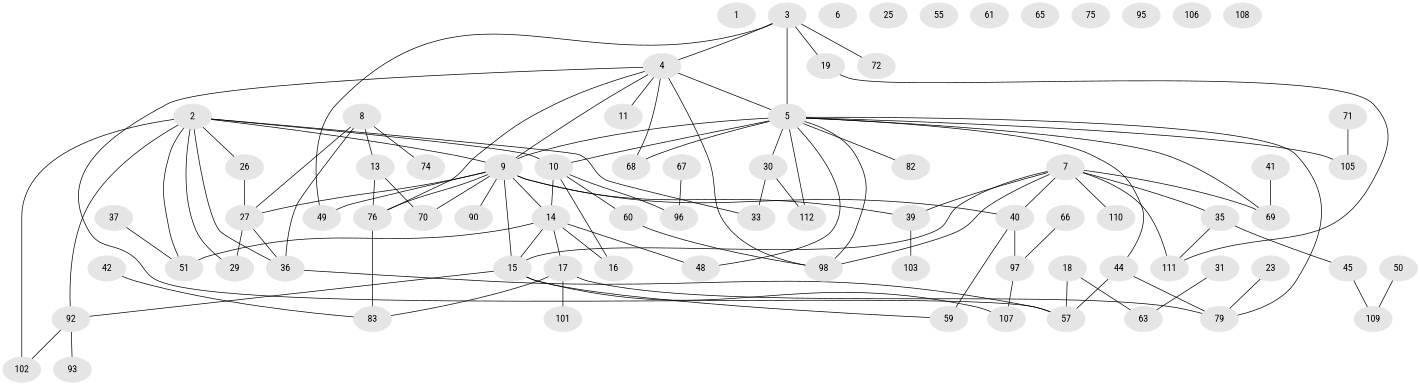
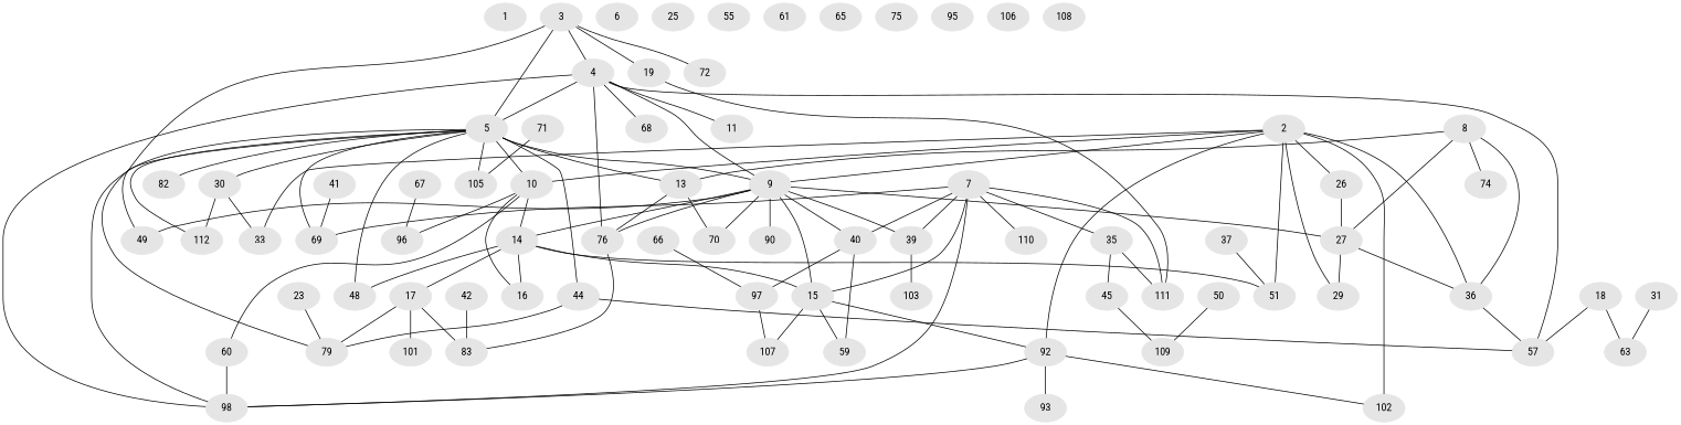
  graph {
    fontname="Roboto Condensed"
    node [color=gray90 fontname="Roboto Condensed" style=filled]
    edge [fontname="Roboto Condensed"]
    1
    2 [super="+28+84+89+91"]
    9 [super="+34+38+46+77+85"]
    10 [super="+62+104"]
    26
    29
    33
    36
    51
    92
    102
    49
    76
    15 [super="+78+86"]
    39
    40
    27
    14 [super="+24+54"]
    70
    90
    16
    60
    96
    57
    98
    93
    3 [super="+21+32+56"]
    4 [super="+58+73+81"]
    5 [super="+12+43+52+99+100"]
    19
    72
    11 [super="+20+83"]
    68
    13 [super="+64"]
    30
    44
    48
    69
    79
    82
    105
    112
    111
    n44 [label=83]
    6 [super="+22"]
    7 [super="+80+94"]
    35
    110
    59
    107
    45
    103
    97
    8 [super="+47+87"]
    74
    17
    101
    18
    63
    23
    25
    31
    109
    37
    41
    42
    50
    55
    61
    65
    66
    67
    71
    75
    95
    106
    108
    2 -- 9
    2 -- 10
    2 -- 26
    2 -- 29
    2 -- 33
    2 -- 36
    2 -- 51
    2 -- 92
    2 -- 102 [weight=2]
    9 -- 49
    9 -- 76
    9 -- 15
    9 -- 39
    9 -- 40
    9 -- 27
    9 -- 14
    9 -- 70
    9 -- 90 [weight=2]
    10 -- 14
    10 -- 16
    10 -- 60
    10 -- 96
    26 -- 27
    36 -- 57
    92 -- 102
+   92 -- 98
    92 -- 93
    76 -- n44
    15 -- 92
    15 -- 59
    15 -- 107
    39 -- 103
    40 -- 59
    40 -- 97
    27 -- 29
    27 -- 36
    14 -- 51
    14 -- 15
    14 -- 16
    14 -- 48
    14 -- 17
    60 -- 98
    3 -- 49
    3 -- 4
    3 -- 5 [weight=2]
    3 -- 19
    3 -- 72
    4 -- 9
    4 -- 76
    4 -- 57
    4 -- 98
    4 -- 5 [weight=2]
    4 -- 11
    4 -- 68
    5 -- 9
    5 -- 10 [weight=2]
    5 -- 98
-   5 -- 68
+   5 -- 13
    5 -- 30
    5 -- 44
    5 -- 48
    5 -- 69
    5 -- 79
    5 -- 82
    5 -- 105
    5 -- 112
    19 -- 111
    13 -- 76
    13 -- 70
    30 -- 33
    30 -- 112
    44 -- 57
    44 -- 79
    7 -- 15
    7 -- 39
    7 -- 40
    7 -- 98
    7 -- 69
    7 -- 111
    7 -- 35
    7 -- 110
    35 -- 111
    35 -- 45
    45 -- 109
    97 -- 107
    8 -- 36
    8 -- 27
    8 -- 13
    8 -- 74
    17 -- 79
    17 -- n44
    17 -- 101
    18 -- 57
    18 -- 63
    23 -- 79
    31 -- 63
    37 -- 51
    41 -- 69
    42 -- n44
    50 -- 109
    66 -- 97
    67 -- 96
    71 -- 105
  }
